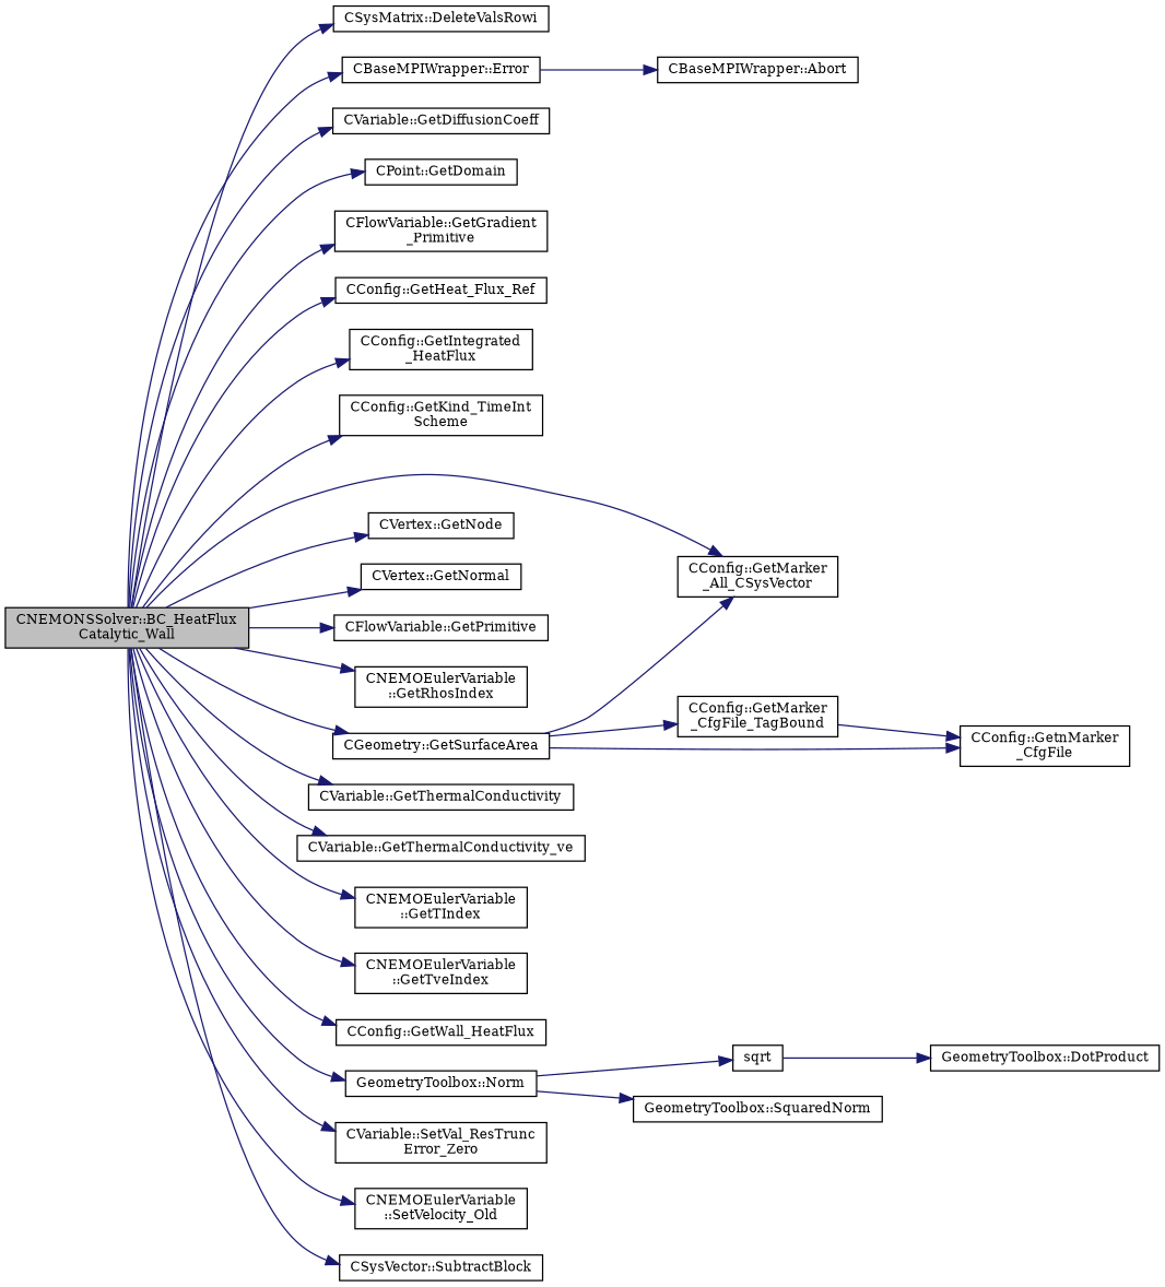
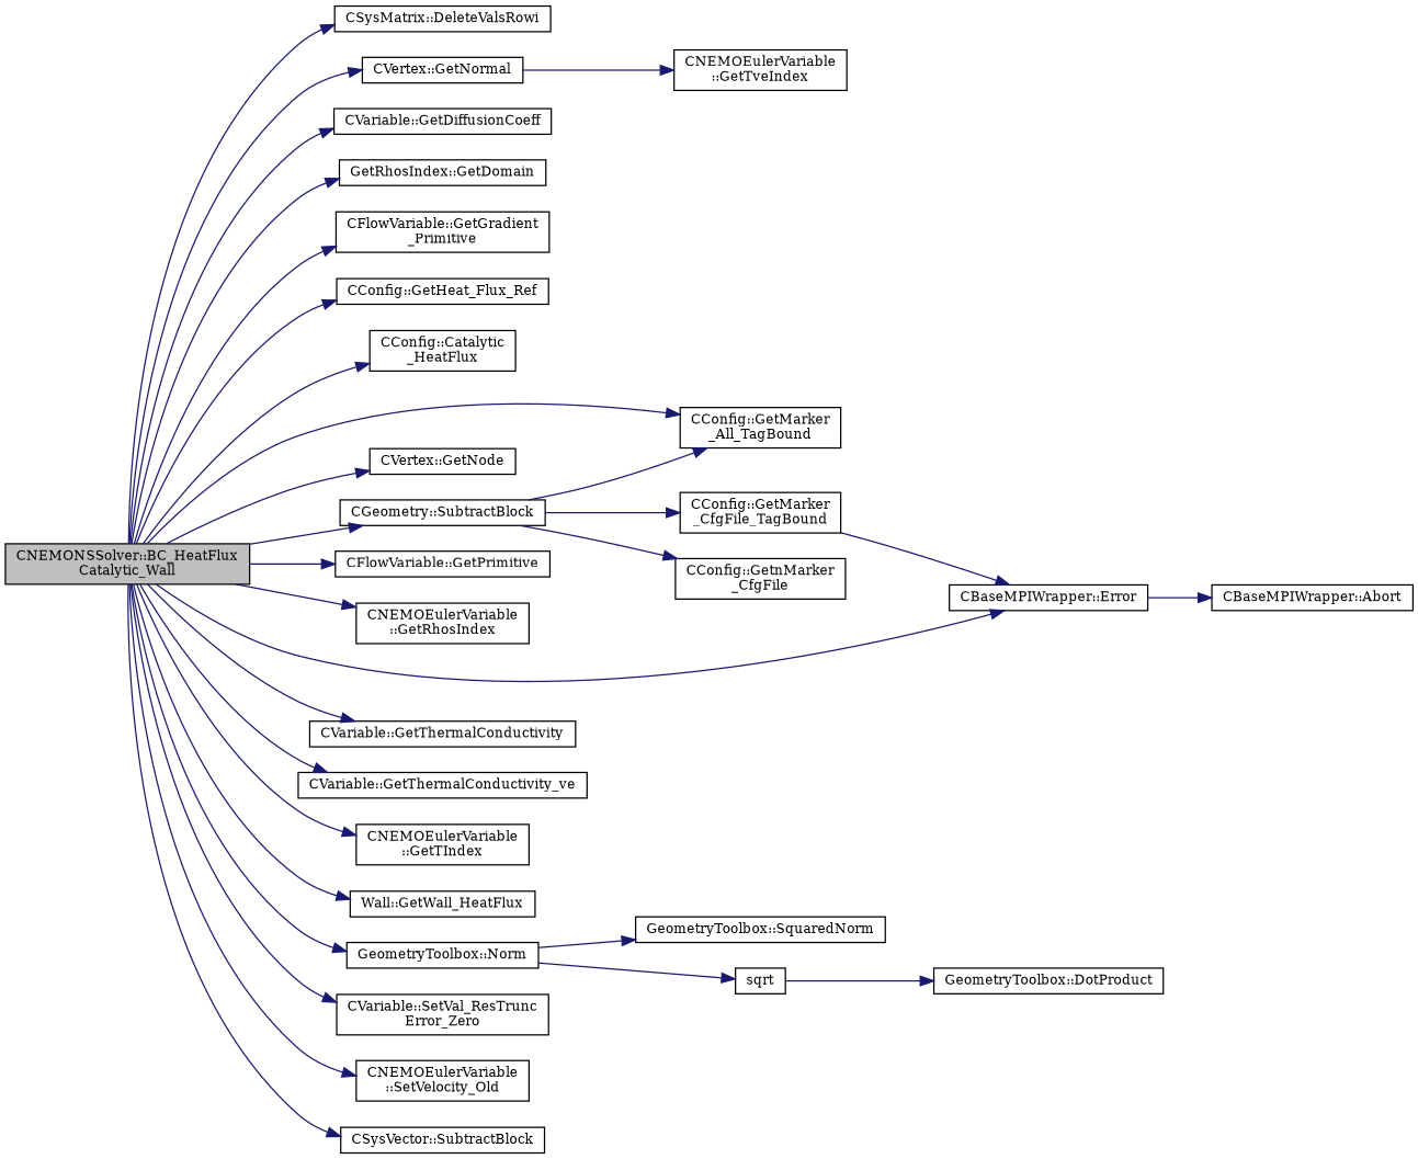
  digraph {
    fontname="DejaVu Serif"
    rankdir=LR
    node [color=black fillcolor=white fontname="DejaVu Serif" fontsize=10 shape=record style=filled]
    edge [color=midnightblue fontname="DejaVu Serif" fontsize=10 labelfontname=Helvetica labelfontsize=10 style=solid]
    n1 [fillcolor=grey75 fontcolor=black height=0.2 label="CNEMONSSolver::BC_HeatFlux\lCatalytic_Wall" width=0.4]
    n2 [height=0.2 label="CSysMatrix::DeleteValsRowi" width=0.4]
    n3 [height=0.2 label="CBaseMPIWrapper::Error" width=0.4]
    n4 [height=0.2 label="CVariable::GetDiffusionCoeff" width=0.4]
-   n5 [height=0.2 label="CPoint::GetDomain" width=0.4]
+   n5 [height=0.2 label="GetRhosIndex::GetDomain" width=0.4]
    n6 [height=0.2 label="CFlowVariable::GetGradient\l_Primitive" width=0.4]
    n7 [height=0.2 label="CConfig::GetHeat_Flux_Ref" width=0.4]
-   n8 [height=0.2 label="CConfig::GetIntegrated\l_HeatFlux" width=0.4]
-   n9 [height=0.2 label="CConfig::GetKind_TimeInt\lScheme" width=0.4]
-   n10 [height=0.2 label="CConfig::GetMarker\l_All_CSysVector" width=0.4]
+   n8 [height=0.2 label="CConfig::Catalytic\l_HeatFlux" width=0.4]
+   n10 [height=0.2 label="CConfig::GetMarker\l_All_TagBound" width=0.4]
    n11 [height=0.2 label="CVertex::GetNode" width=0.4]
    n12 [height=0.2 label="CVertex::GetNormal" width=0.4]
    n13 [height=0.2 label="CFlowVariable::GetPrimitive" width=0.4]
    n14 [height=0.2 label="CNEMOEulerVariable\l::GetRhosIndex" width=0.4]
-   n15 [height=0.2 label="CGeometry::GetSurfaceArea" width=0.4]
+   n15 [height=0.2 label="CGeometry::SubtractBlock" width=0.4]
    n16 [height=0.2 label="CVariable::GetThermalConductivity" width=0.4]
    n17 [height=0.2 label="CVariable::GetThermalConductivity_ve" width=0.4]
    n18 [height=0.2 label="CNEMOEulerVariable\l::GetTIndex" width=0.4]
    n19 [height=0.2 label="CNEMOEulerVariable\l::GetTveIndex" width=0.4]
-   n20 [height=0.2 label="CConfig::GetWall_HeatFlux" width=0.4]
+   n20 [height=0.2 label="Wall::GetWall_HeatFlux" width=0.4]
    n21 [height=0.2 label="GeometryToolbox::Norm" width=0.4]
    n22 [height=0.2 label="CVariable::SetVal_ResTrunc\lError_Zero" width=0.4]
    n23 [height=0.2 label="CNEMOEulerVariable\l::SetVelocity_Old" width=0.4]
    n24 [height=0.2 label="CSysVector::SubtractBlock" width=0.4]
    n25 [height=0.2 label="CBaseMPIWrapper::Abort" width=0.4]
    n26 [height=0.2 label="CConfig::GetMarker\l_CfgFile_TagBound" width=0.4]
    n27 [height=0.2 label="CConfig::GetnMarker\l_CfgFile" width=0.4]
    n28 [height=0.2 label=sqrt width=0.4]
    n29 [height=0.2 label="GeometryToolbox::SquaredNorm" width=0.4]
    n30 [height=0.2 label="GeometryToolbox::DotProduct" width=0.4]
    n1 -> n2
    n1 -> n3
    n1 -> n4
    n1 -> n5
    n1 -> n6
    n1 -> n7
    n1 -> n8
-   n1 -> n9
    n1 -> n10
    n1 -> n11
    n1 -> n12
    n1 -> n13
    n1 -> n14
    n1 -> n15
    n1 -> n16
    n1 -> n17
    n1 -> n18
-   n1 -> n19
+   n12 -> n19
    n1 -> n20
    n1 -> n21
    n1 -> n22
    n1 -> n23
    n1 -> n24
    n3 -> n25
    n15 -> n10
    n15 -> n26
    n15 -> n27
    n21 -> n28
    n21 -> n29
-   n26 -> n27
+   n26 -> n3
    n28 -> n30
  }
